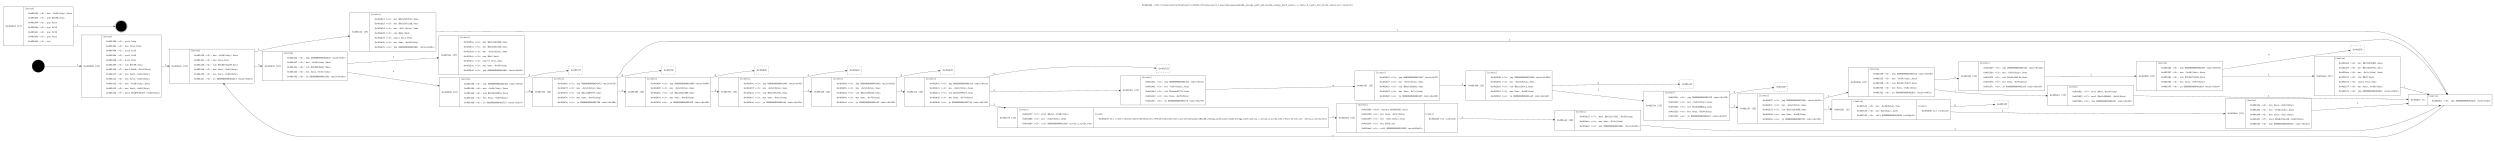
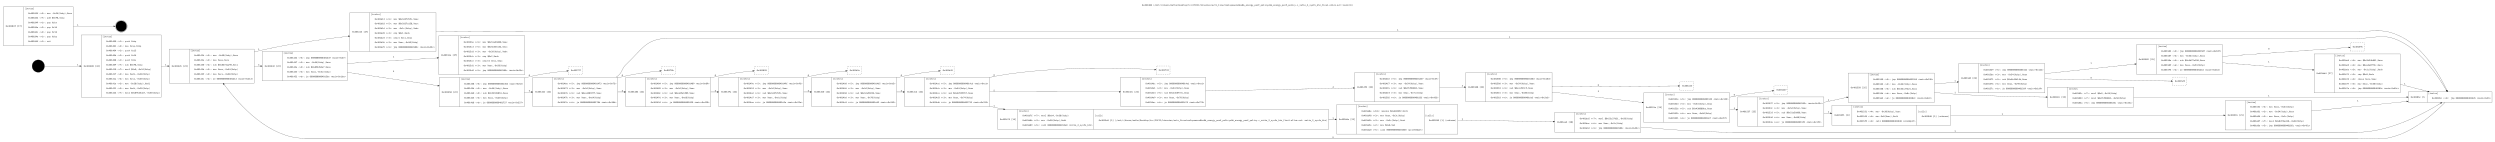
  digraph {
    fontname="IBM Plex Mono"
    label="0x401400 (/mnt/c/Users/mathe/Desktop/tcc/POCII/binaries/extr_linuxtoolspowerx86x86_energy_perf_policyx86_energy_perf_policy.c_ratio_2_sysfs_khz_Final-ollvm.out::main(0))"
    labelloc=t
    rankdir=LR
    node [fontname="IBM Plex Mono" shape=record]
    edge [fontname="IBM Plex Mono"]
    Entry [fillcolor=black height=0.3 shape=circle style=filled width=0.3]
    n2 [label="{\n     0x401400 [43]\l\n     | [instrs]\l\n     &nbsp;&nbsp;0x401400 \<+1\>: push %rbp\l\n     &nbsp;&nbsp;0x401401 \<+3\>: mov %rsp,%rbp\l\n     &nbsp;&nbsp;0x401404 \<+2\>: push %r15\l\n     &nbsp;&nbsp;0x401406 \<+2\>: push %r14\l\n     &nbsp;&nbsp;0x401408 \<+1\>: push %rbx\l\n     &nbsp;&nbsp;0x401409 \<+7\>: sub $0x98,%rsp\l\n     &nbsp;&nbsp;0x401410 \<+7\>: movl $0x0,-0x24(%rbp)\l\n     &nbsp;&nbsp;0x401417 \<+3\>: mov %edi,-0x28(%rbp)\l\n     &nbsp;&nbsp;0x40141a \<+4\>: mov %rsi,-0x30(%rbp)\l\n     &nbsp;&nbsp;0x40141e \<+3\>: mov -0x28(%rbp),%edi\l\n     &nbsp;&nbsp;0x401421 \<+3\>: mov %edi,-0x20(%rbp)\l\n     &nbsp;&nbsp;0x401424 \<+7\>: movl $0x89bd5da7,-0x50(%rbp)\l\n  }"]
    n3 [label="{\n     0x40142b [23]\l\n     | [instrs]\l\n     &nbsp;&nbsp;0x40142b \<+3\>: mov -0x50(%rbp),%eax\l\n     &nbsp;&nbsp;0x40142e \<+2\>: mov %eax,%ecx\l\n     &nbsp;&nbsp;0x401430 \<+6\>: sub $0x8473aa98,%ecx\l\n     &nbsp;&nbsp;0x401436 \<+3\>: mov %eax,-0x54(%rbp)\l\n     &nbsp;&nbsp;0x401439 \<+3\>: mov %ecx,-0x58(%rbp)\l\n     &nbsp;&nbsp;0x40143c \<+6\>: je 0000000000401613 \<main+0x213\>\l\n  }"]
    n4 [label="{\n     0x401613 [27]\l\n     | [instrs]\l\n     &nbsp;&nbsp;0x401613 \<+5\>: mov $0xb24725fc,%eax\l\n     &nbsp;&nbsp;0x401618 \<+5\>: mov $0x5d27a158,%ecx\l\n     &nbsp;&nbsp;0x40161d \<+3\>: mov -0x1c(%rbp),%edx\l\n     &nbsp;&nbsp;0x401620 \<+3\>: cmp $0x1,%edx\l\n     &nbsp;&nbsp;0x401623 \<+3\>: cmovl %ecx,%eax\l\n     &nbsp;&nbsp;0x401626 \<+3\>: mov %eax,-0x50(%rbp)\l\n     &nbsp;&nbsp;0x401629 \<+5\>: jmp 000000000040185c \<main+0x45c\>\l\n  }"]
    n5 [label="{\n     0x401442 [22]\l\n     | [instrs]\l\n     &nbsp;&nbsp;0x401442 \<+5\>: jmp 0000000000401447 \<main+0x47\>\l\n     &nbsp;&nbsp;0x401447 \<+3\>: mov -0x54(%rbp),%eax\l\n     &nbsp;&nbsp;0x40144a \<+5\>: sub $0x89bd5da7,%eax\l\n     &nbsp;&nbsp;0x40144f \<+3\>: mov %eax,-0x5c(%rbp)\l\n     &nbsp;&nbsp;0x401452 \<+6\>: je 00000000004015be \<main+0x1be\>\l\n  }"]
    n6 [label="{\n     0x40185c [5]\l\n     | [instrs]\l\n     &nbsp;&nbsp;0x40185c \<+5\>: jmp 000000000040142b \<main+0x2b\>\l\n  }"]
    n7 [label="{\n     0x4015be [27]\l\n     | [instrs]\l\n     &nbsp;&nbsp;0x4015be \<+5\>: mov $0x51a5b800,%eax\l\n     &nbsp;&nbsp;0x4015c3 \<+5\>: mov $0x56ffb1f6,%ecx\l\n     &nbsp;&nbsp;0x4015c8 \<+3\>: mov -0x20(%rbp),%edx\l\n     &nbsp;&nbsp;0x4015cb \<+3\>: cmp $0x2,%edx\l\n     &nbsp;&nbsp;0x4015ce \<+3\>: cmovne %ecx,%eax\l\n     &nbsp;&nbsp;0x4015d1 \<+3\>: mov %eax,-0x50(%rbp)\l\n     &nbsp;&nbsp;0x4015d4 \<+5\>: jmp 000000000040185c \<main+0x45c\>\l\n  }"]
    n8 [label="{\n     0x401458 [22]\l\n     | [instrs]\l\n     &nbsp;&nbsp;0x401458 \<+5\>: jmp 000000000040145d \<main+0x5d\>\l\n     &nbsp;&nbsp;0x40145d \<+3\>: mov -0x54(%rbp),%eax\l\n     &nbsp;&nbsp;0x401460 \<+5\>: sub $0x9b94b851,%eax\l\n     &nbsp;&nbsp;0x401465 \<+3\>: mov %eax,-0x60(%rbp)\l\n     &nbsp;&nbsp;0x401468 \<+6\>: je 0000000000401727 \<main+0x327\>\l\n  }"]
    n9 [label="{\n     0x401727\l\n  }" style=dashed]
    n10 [label="{\n     0x40146e [22]\l\n     | [instrs]\l\n     &nbsp;&nbsp;0x40146e \<+5\>: jmp 0000000000401473 \<main+0x73\>\l\n     &nbsp;&nbsp;0x401473 \<+3\>: mov -0x54(%rbp),%eax\l\n     &nbsp;&nbsp;0x401476 \<+5\>: sub $0xa3489277,%eax\l\n     &nbsp;&nbsp;0x40147b \<+3\>: mov %eax,-0x64(%rbp)\l\n     &nbsp;&nbsp;0x40147e \<+6\>: je 000000000040178b \<main+0x38b\>\l\n  }"]
    Exit [fillcolor=black height=0.3 peripheries=2 shape=circle style=filled width=0.3]
    n12 [label="{\n     0x40178b\l\n  }" style=dashed]
    n13 [label="{\n     0x401484 [22]\l\n     | [instrs]\l\n     &nbsp;&nbsp;0x401484 \<+5\>: jmp 0000000000401489 \<main+0x89\>\l\n     &nbsp;&nbsp;0x401489 \<+3\>: mov -0x54(%rbp),%eax\l\n     &nbsp;&nbsp;0x40148c \<+5\>: sub $0xa8fabf89,%eax\l\n     &nbsp;&nbsp;0x401491 \<+3\>: mov %eax,-0x68(%rbp)\l\n     &nbsp;&nbsp;0x401494 \<+6\>: je 0000000000401820 \<main+0x420\>\l\n  }"]
    n14 [label="{\n     0x4016a5 [18]\l\n     | [instrs]\l\n     &nbsp;&nbsp;0x4016a5 \<+7\>: movl $0x53c27d21,-0x50(%rbp)\l\n     &nbsp;&nbsp;0x4016ac \<+6\>: mov %eax,-0x9c(%rbp)\l\n     &nbsp;&nbsp;0x4016b2 \<+5\>: jmp 000000000040185c \<main+0x45c\>\l\n  }"]
    n15 [label="{\n     0x401820\l\n  }" style=dashed]
    n16 [label="{\n     0x40149a [22]\l\n     | [instrs]\l\n     &nbsp;&nbsp;0x40149a \<+5\>: jmp 000000000040149f \<main+0x9f\>\l\n     &nbsp;&nbsp;0x40149f \<+3\>: mov -0x54(%rbp),%eax\l\n     &nbsp;&nbsp;0x4014a2 \<+5\>: sub $0xb24725fc,%eax\l\n     &nbsp;&nbsp;0x4014a7 \<+3\>: mov %eax,-0x6c(%rbp)\l\n     &nbsp;&nbsp;0x4014aa \<+6\>: je 000000000040162e \<main+0x22e\>\l\n  }"]
    n17 [label="{\n     0x40168e [23]\l\n     | [instrs]\l\n     &nbsp;&nbsp;0x40168e \<+10\>: movabs $0x4020f2,%rdi\l\n     &nbsp;&nbsp;0x401698 \<+3\>: mov %eax,-0x3c(%rbp)\l\n     &nbsp;&nbsp;0x40169b \<+3\>: mov -0x3c(%rbp),%esi\l\n     &nbsp;&nbsp;0x40169e \<+2\>: mov $0x0,%al\l\n     &nbsp;&nbsp;0x4016a0 \<+5\>: call 0000000000401030 \<printf@plt\>\l\n     | [calls]\l\n     &nbsp;&nbsp;0x401030 \{1\} (unknown)\l\n  }"]
    n18 [label="{\n     0x40162e\l\n  }" style=dashed]
    n19 [label="{\n     0x4014b0 [22]\l\n     | [instrs]\l\n     &nbsp;&nbsp;0x4014b0 \<+5\>: jmp 00000000004014b5 \<main+0xb5\>\l\n     &nbsp;&nbsp;0x4014b5 \<+3\>: mov -0x54(%rbp),%eax\l\n     &nbsp;&nbsp;0x4014b8 \<+5\>: sub $0xb2a98224,%eax\l\n     &nbsp;&nbsp;0x4014bd \<+3\>: mov %eax,-0x70(%rbp)\l\n     &nbsp;&nbsp;0x4014c0 \<+6\>: je 0000000000401649 \<main+0x249\>\l\n  }"]
    n20 [label="{\n     0x40159b\l\n  }" style=dashed]
    n21 [label="{\n     0x401649\l\n  }" style=dashed]
    n22 [label="{\n     0x4014c6 [22]\l\n     | [instrs]\l\n     &nbsp;&nbsp;0x4014c6 \<+5\>: jmp 00000000004014cb \<main+0xcb\>\l\n     &nbsp;&nbsp;0x4014cb \<+3\>: mov -0x54(%rbp),%eax\l\n     &nbsp;&nbsp;0x4014ce \<+5\>: sub $0xd2599fb7,%eax\l\n     &nbsp;&nbsp;0x4014d3 \<+3\>: mov %eax,-0x74(%rbp)\l\n     &nbsp;&nbsp;0x4014d6 \<+6\>: je 0000000000401733 \<main+0x333\>\l\n  }"]
    n23 [label="{\n     0x401664 [27]\l\n     | [instrs]\l\n     &nbsp;&nbsp;0x401664 \<+5\>: mov $0x9b94b851,%eax\l\n     &nbsp;&nbsp;0x401669 \<+5\>: mov $0xede8772c,%ecx\l\n     &nbsp;&nbsp;0x40166e \<+3\>: mov -0x1c(%rbp),%edx\l\n     &nbsp;&nbsp;0x401671 \<+3\>: cmp $0x0,%edx\l\n     &nbsp;&nbsp;0x401674 \<+3\>: cmove %ecx,%eax\l\n     &nbsp;&nbsp;0x401677 \<+3\>: mov %eax,-0x50(%rbp)\l\n     &nbsp;&nbsp;0x40167a \<+5\>: jmp 000000000040185c \<main+0x45c\>\l\n  }"]
    n24 [label="{\n     0x401733\l\n  }" style=dashed]
    n25 [label="{\n     0x4014dc [22]\l\n     | [instrs]\l\n     &nbsp;&nbsp;0x4014dc \<+5\>: jmp 00000000004014e1 \<main+0xe1\>\l\n     &nbsp;&nbsp;0x4014e1 \<+3\>: mov -0x54(%rbp),%eax\l\n     &nbsp;&nbsp;0x4014e4 \<+5\>: sub $0xede8772c,%eax\l\n     &nbsp;&nbsp;0x4014e9 \<+3\>: mov %eax,-0x78(%rbp)\l\n     &nbsp;&nbsp;0x4014ec \<+6\>: je 000000000040167f \<main+0x27f\>\l\n  }"]
    n26 [label="{\n     0x40167f [15]\l\n     | [instrs]\l\n     &nbsp;&nbsp;0x40167f \<+7\>: movl $0x64,-0x38(%rbp)\l\n     &nbsp;&nbsp;0x401686 \<+3\>: mov -0x38(%rbp),%edi\l\n     &nbsp;&nbsp;0x401689 \<+5\>: call 00000000004013e0 \<ratio_2_sysfs_khz\>\l\n     | [calls]\l\n     &nbsp;&nbsp;0x4013e0 \{1\} (/mnt/c/Users/mathe/Desktop/tcc/POCII/binaries/extr_linuxtoolspowerx86x86_energy_perf_policyx86_energy_perf_policy.c_ratio_2_sysfs_khz_Final-ollvm.out::ratio_2_sysfs_khz)\l\n  }"]
    n27 [label="{\n     0x401582 [25]\l\n     | [instrs]\l\n     &nbsp;&nbsp;0x401582 \<+5\>: jmp 0000000000401587 \<main+0x187\>\l\n     &nbsp;&nbsp;0x401587 \<+3\>: mov -0x54(%rbp),%eax\l\n     &nbsp;&nbsp;0x40158a \<+5\>: sub $0x5d27a158,%eax\l\n     &nbsp;&nbsp;0x40158f \<+6\>: mov %eax,-0x94(%rbp)\l\n     &nbsp;&nbsp;0x401595 \<+6\>: je 0000000000401664 \<main+0x264\>\l\n  }"]
    n28 [label="{\n     0x4014f2 [22]\l\n     | [instrs]\l\n     &nbsp;&nbsp;0x4014f2 \<+5\>: jmp 00000000004014f7 \<main+0xf7\>\l\n     &nbsp;&nbsp;0x4014f7 \<+3\>: mov -0x54(%rbp),%eax\l\n     &nbsp;&nbsp;0x4014fa \<+5\>: sub $0xfbf588b1,%eax\l\n     &nbsp;&nbsp;0x4014ff \<+3\>: mov %eax,-0x7c(%rbp)\l\n     &nbsp;&nbsp;0x401502 \<+6\>: je 000000000040183f \<main+0x43f\>\l\n  }"]
    n29 [label="{\n     0x4015d9\l\n  }" style=dashed]
    n30 [label="{\n     0x401508 [22]\l\n     | [instrs]\l\n     &nbsp;&nbsp;0x401508 \<+5\>: jmp 000000000040150d \<main+0x10d\>\l\n     &nbsp;&nbsp;0x40150d \<+3\>: mov -0x54(%rbp),%eax\l\n     &nbsp;&nbsp;0x401510 \<+5\>: sub $0xc6fb9cf,%eax\l\n     &nbsp;&nbsp;0x401515 \<+3\>: mov %eax,-0x80(%rbp)\l\n     &nbsp;&nbsp;0x401518 \<+6\>: je 00000000004016ef \<main+0x2ef\>\l\n  }"]
    n31 [label="{\n     0x401569 [25]\l\n     | [instrs]\l\n     &nbsp;&nbsp;0x401569 \<+5\>: jmp 000000000040156e \<main+0x16e\>\l\n     &nbsp;&nbsp;0x40156e \<+3\>: mov -0x54(%rbp),%eax\l\n     &nbsp;&nbsp;0x401571 \<+5\>: sub $0x56ffb1f6,%eax\l\n     &nbsp;&nbsp;0x401576 \<+6\>: mov %eax,-0x90(%rbp)\l\n     &nbsp;&nbsp;0x40157c \<+6\>: je 00000000004015d9 \<main+0x1d9\>\l\n  }"]
    n32 [label="{\n     0x40183f [17]\l\n     | [instrs]\l\n     &nbsp;&nbsp;0x40183f \<+3\>: mov -0x24(%rbp),%eax\l\n     &nbsp;&nbsp;0x401842 \<+7\>: add $0x98,%rsp\l\n     &nbsp;&nbsp;0x401849 \<+1\>: pop %rbx\l\n     &nbsp;&nbsp;0x40184a \<+2\>: pop %r14\l\n     &nbsp;&nbsp;0x40184c \<+2\>: pop %r15\l\n     &nbsp;&nbsp;0x40184e \<+1\>: pop %rbp\l\n     &nbsp;&nbsp;0x40184f \<+1\>: ret\l\n  }"]
    n33 [label="{\n     0x4016ef\l\n  }" style=dashed]
    n34 [label="{\n     0x40151e [25]\l\n     | [instrs]\l\n     &nbsp;&nbsp;0x40151e \<+5\>: jmp 0000000000401523 \<main+0x123\>\l\n     &nbsp;&nbsp;0x401523 \<+3\>: mov -0x54(%rbp),%eax\l\n     &nbsp;&nbsp;0x401526 \<+5\>: sub $0x438088ba,%eax\l\n     &nbsp;&nbsp;0x40152b \<+6\>: mov %eax,-0x84(%rbp)\l\n     &nbsp;&nbsp;0x401531 \<+6\>: je 00000000004016b7 \<main+0x2b7\>\l\n  }"]
    n35 [label="{\n     0x40182c [19]\l\n     | [instrs]\l\n     &nbsp;&nbsp;0x40182c \<+7\>: movl $0x0,-0x24(%rbp)\l\n     &nbsp;&nbsp;0x401833 \<+7\>: movl $0xfbf588b1,-0x50(%rbp)\l\n     &nbsp;&nbsp;0x40183a \<+5\>: jmp 000000000040185c \<main+0x45c\>\l\n  }"]
    n36 [label="{\n     0x4016b7\l\n  }" style=dashed]
    n37 [label="{\n     0x401537 [25]\l\n     | [instrs]\l\n     &nbsp;&nbsp;0x401537 \<+5\>: jmp 000000000040153c \<main+0x13c\>\l\n     &nbsp;&nbsp;0x40153c \<+3\>: mov -0x54(%rbp),%eax\l\n     &nbsp;&nbsp;0x40153f \<+5\>: sub $0x51a5b800,%eax\l\n     &nbsp;&nbsp;0x401544 \<+6\>: mov %eax,-0x88(%rbp)\l\n     &nbsp;&nbsp;0x40154a \<+6\>: je 00000000004015f1 \<main+0x1f1\>\l\n  }"]
    n38 [label="{\n     0x4015fe [21]\l\n     | [instrs]\l\n     &nbsp;&nbsp;0x4015fe \<+3\>: mov %eax,-0x34(%rbp)\l\n     &nbsp;&nbsp;0x401601 \<+3\>: mov -0x34(%rbp),%eax\l\n     &nbsp;&nbsp;0x401604 \<+3\>: mov %eax,-0x1c(%rbp)\l\n     &nbsp;&nbsp;0x401607 \<+7\>: movl $0x8473aa98,-0x50(%rbp)\l\n     &nbsp;&nbsp;0x40160e \<+5\>: jmp 000000000040185c \<main+0x45c\>\l\n  }"]
    n39 [label="{\n     0x401550 [25]\l\n     | [instrs]\l\n     &nbsp;&nbsp;0x401550 \<+5\>: jmp 0000000000401555 \<main+0x155\>\l\n     &nbsp;&nbsp;0x401555 \<+3\>: mov -0x54(%rbp),%eax\l\n     &nbsp;&nbsp;0x401558 \<+5\>: sub $0x53c27d21,%eax\l\n     &nbsp;&nbsp;0x40155d \<+6\>: mov %eax,-0x8c(%rbp)\l\n     &nbsp;&nbsp;0x401563 \<+6\>: je 000000000040182c \<main+0x42c\>\l\n  }"]
    n40 [label="{\n     0x4015f1 [13]\l\n     | [instrs]\l\n     &nbsp;&nbsp;0x4015f1 \<+4\>: mov -0x30(%rbp),%rax\l\n     &nbsp;&nbsp;0x4015f5 \<+4\>: mov 0x8(%rax),%rdi\l\n     &nbsp;&nbsp;0x4015f9 \<+5\>: call 0000000000401040 \<atoi@plt\>\l\n     | [calls]\l\n     &nbsp;&nbsp;0x401040 \{1\} (unknown)\l\n  }"]
    Entry -> n2 [label=" 1"]
    n2 -> n3 [label=" 1"]
    n3 -> n4 [label=" 1"]
    n3 -> n5 [label=" 6"]
    n4 -> n6 [label=" 1"]
    n5 -> n7 [label=" 1"]
    n5 -> n8 [label=" 5"]
    n6 -> n3 [label=" 6"]
    n8 -> n9 [label=" 0"]
    n8 -> n10 [label=" 5"]
    n10 -> n6 [label=" 1"]
    n10 -> n12 [label=" 0"]
    n10 -> n13 [label=" 5"]
    n13 -> n15 [label=" 0"]
    n13 -> n16 [label=" 5"]
    n14 -> n6 [label=" 1"]
    n16 -> n18 [label=" 0"]
    n16 -> n19 [label=" 5"]
    n17 -> n14 [label=" 1"]
    n19 -> n21 [label=" 0"]
    n19 -> n22 [label=" 5"]
    n22 -> n24 [label=" 0"]
    n22 -> n25 [label=" 5"]
    n22 -> n26 [label=" 1"]
    n23 -> n6 [label=" 1"]
    n25 -> n28 [label=" 4"]
    n26 -> n17 [label=" 1"]
    n27 -> n20 [label=" 0"]
    n27 -> n23 [label=" 1"]
    n28 -> n30 [label=" 3"]
    n30 -> n33 [label=" 0"]
    n30 -> n34 [label=" 3"]
    n31 -> n27 [label=" 1"]
-   n40 -> n29 [label=" 0"]
+   n31 -> n29 [label=" 0"]
    n32 -> Exit [label=" 1"]
    n34 -> n36 [label=" 0"]
    n34 -> n37 [label=" 3"]
    n35 -> n6 [label=" 1"]
    n37 -> n39 [label=" 2"]
    n37 -> n40 [label=" 1"]
    n38 -> n6 [label=" 1"]
    n39 -> n31 [label=" 1"]
    n39 -> n35 [label=" 1"]
    n40 -> n38 [label=" 1"]
  }
